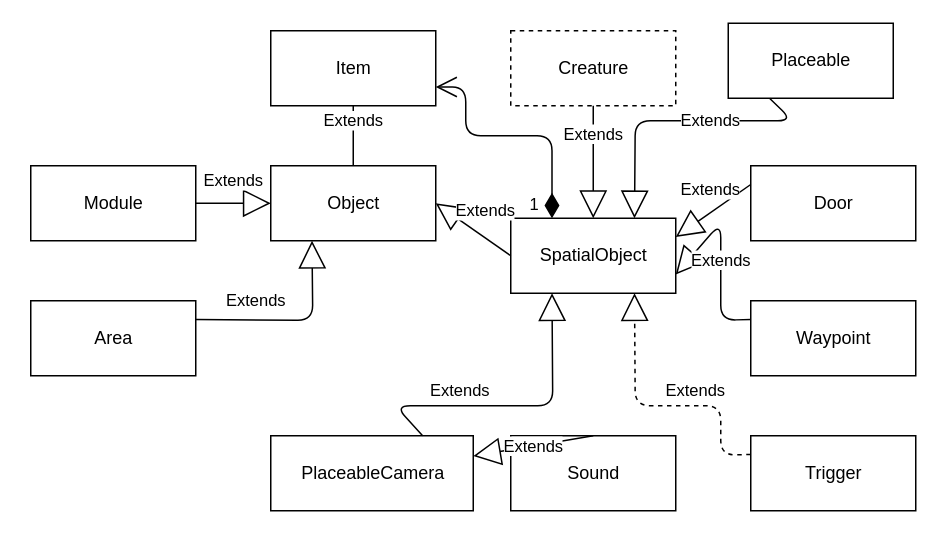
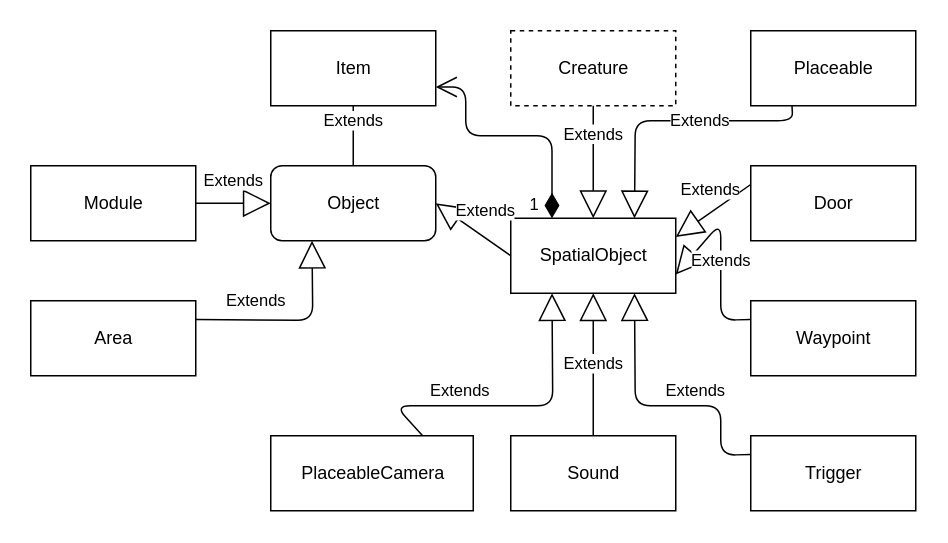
  <mxCell id="0" />
  <mxCell id="1" parent="0" />
- <mxCell id="2" value="Object" style="html=1;" vertex="1" parent="1"><mxGeometry x="180" y="110" width="110" height="50" as="geometry" /></mxCell>
+ <mxCell id="2" value="Object" style="html=1;rounded=1;" vertex="1" parent="1"><mxGeometry x="180" y="110" width="110" height="50" as="geometry" /></mxCell>
  <mxCell id="3" value="SpatialObject" style="html=1;" vertex="1" parent="1"><mxGeometry x="340" y="145" width="110" height="50" as="geometry" /></mxCell>
  <mxCell id="4" value="Module" style="html=1;" vertex="1" parent="1"><mxGeometry x="20" y="110" width="110" height="50" as="geometry" /></mxCell>
  <mxCell id="5" value="Area" style="html=1;" vertex="1" parent="1"><mxGeometry x="20" y="200" width="110" height="50" as="geometry" /></mxCell>
  <mxCell id="6" value="Creature" style="html=1;dashed=1;" vertex="1" parent="1"><mxGeometry x="340" y="20" width="110" height="50" as="geometry" /></mxCell>
- <mxCell id="7" value="Placeable" style="html=1;" vertex="1" parent="1"><mxGeometry x="485" y="15" width="110" height="50" as="geometry" /></mxCell>
+ <mxCell id="7" value="Placeable" style="html=1;" vertex="1" parent="1"><mxGeometry x="500" y="20" width="110" height="50" as="geometry" /></mxCell>
  <mxCell id="8" value="Door" style="html=1;" vertex="1" parent="1"><mxGeometry x="500" y="110" width="110" height="50" as="geometry" /></mxCell>
  <mxCell id="9" value="Waypoint" style="html=1;" vertex="1" parent="1"><mxGeometry x="500" y="200" width="110" height="50" as="geometry" /></mxCell>
  <mxCell id="10" value="Trigger" style="html=1;" vertex="1" parent="1"><mxGeometry x="500" y="290" width="110" height="50" as="geometry" /></mxCell>
  <mxCell id="11" value="Sound" style="html=1;" vertex="1" parent="1"><mxGeometry x="340" y="290" width="110" height="50" as="geometry" /></mxCell>
  <mxCell id="12" value="PlaceableCamera" style="html=1;" vertex="1" parent="1"><mxGeometry x="180" y="290" width="135" height="50" as="geometry" /></mxCell>
  <mxCell id="13" value="Item" style="html=1;" vertex="1" parent="1"><mxGeometry x="180" y="20" width="110" height="50" as="geometry" /></mxCell>
  <mxCell id="14" value="Extends" style="endArrow=block;endSize=16;endFill=0;html=1;exitX=1;exitY=0.5;exitDx=0;exitDy=0;entryX=0;entryY=0.5;entryDx=0;entryDy=0;" edge="1" parent="1" source="4" target="2"><mxGeometry y="15" width="160" relative="1" as="geometry"><mxPoint x="140" y="135" as="sourcePoint" /><mxPoint x="340" y="180" as="targetPoint" /><mxPoint as="offset" /></mxGeometry></mxCell>
  <mxCell id="15" value="Extends" style="endArrow=block;endSize=16;endFill=0;html=1;exitX=1;exitY=0.25;exitDx=0;exitDy=0;entryX=0.25;entryY=1;entryDx=0;entryDy=0;" edge="1" parent="1" source="5" target="2"><mxGeometry x="-0.391" y="13" width="160" relative="1" as="geometry"><mxPoint x="180" y="220" as="sourcePoint" /><mxPoint x="340" y="220" as="targetPoint" /><Array as="points"><mxPoint x="208" y="213" /></Array><mxPoint as="offset" /></mxGeometry></mxCell>
  <mxCell id="16" value="Extends" style="endArrow=none;endSize=16;endFill=0;html=1;exitX=0.5;exitY=1;exitDx=0;exitDy=0;entryX=0.5;entryY=0;entryDx=0;entryDy=0;" edge="1" parent="1" source="13" target="2"><mxGeometry x="-0.5" width="160" relative="1" as="geometry"><mxPoint x="340" y="200" as="sourcePoint" /><mxPoint x="500" y="200" as="targetPoint" /><mxPoint as="offset" /></mxGeometry></mxCell>
  <mxCell id="17" value="Extends" style="endArrow=block;endSize=16;endFill=0;html=1;exitX=0;exitY=0.5;exitDx=0;exitDy=0;entryX=1;entryY=0.5;entryDx=0;entryDy=0;" edge="1" parent="1" source="3" target="2"><mxGeometry y="-15" width="160" relative="1" as="geometry"><mxPoint x="380" y="240" as="sourcePoint" /><mxPoint x="540" y="240" as="targetPoint" /><mxPoint as="offset" /></mxGeometry></mxCell>
  <mxCell id="18" value="Extends" style="endArrow=block;endSize=16;endFill=0;html=1;exitX=0.5;exitY=1;exitDx=0;exitDy=0;entryX=0.5;entryY=0;entryDx=0;entryDy=0;" edge="1" parent="1" source="6" target="3"><mxGeometry x="-0.5" width="160" relative="1" as="geometry"><mxPoint x="270" y="260" as="sourcePoint" /><mxPoint x="430" y="260" as="targetPoint" /><mxPoint as="offset" /></mxGeometry></mxCell>
  <mxCell id="19" value="Extends" style="endArrow=block;endSize=16;endFill=0;html=1;exitX=0.25;exitY=1;exitDx=0;exitDy=0;entryX=0.75;entryY=0;entryDx=0;entryDy=0;" edge="1" parent="1" source="7" target="3"><mxGeometry x="-0.2" width="160" relative="1" as="geometry"><mxPoint x="720" y="120" as="sourcePoint" /><mxPoint x="880" y="120" as="targetPoint" /><Array as="points"><mxPoint x="528" y="80" /><mxPoint x="423" y="80" /></Array><mxPoint as="offset" /></mxGeometry></mxCell>
  <mxCell id="20" value="Extends" style="endArrow=block;endSize=16;endFill=0;html=1;exitX=0;exitY=0.25;exitDx=0;exitDy=0;entryX=1;entryY=0.25;entryDx=0;entryDy=0;" edge="1" parent="1" source="8" target="3"><mxGeometry x="-0.2" y="-12" width="160" relative="1" as="geometry"><mxPoint x="380" y="210" as="sourcePoint" /><mxPoint x="540" y="210" as="targetPoint" /><mxPoint as="offset" /></mxGeometry></mxCell>
  <mxCell id="21" value="1" style="endArrow=open;html=1;endSize=12;startArrow=diamondThin;startSize=14;startFill=1;edgeStyle=orthogonalEdgeStyle;align=left;verticalAlign=bottom;entryX=1;entryY=0.75;entryDx=0;entryDy=0;exitX=0.25;exitY=0;exitDx=0;exitDy=0;" edge="1" parent="1" source="3" target="13"><mxGeometry x="-1" y="18" relative="1" as="geometry"><mxPoint x="300" y="180" as="sourcePoint" /><mxPoint x="460" y="180" as="targetPoint" /><Array as="points"><mxPoint x="368" y="90" /><mxPoint x="310" y="90" /><mxPoint x="310" y="58" /></Array><mxPoint x="1" as="offset" /></mxGeometry></mxCell>
  <mxCell id="22" value="Extends" style="endArrow=block;endSize=16;endFill=0;html=1;exitX=0;exitY=0.25;exitDx=0;exitDy=0;entryX=1;entryY=0.75;entryDx=0;entryDy=0;" edge="1" parent="1" source="9" target="3"><mxGeometry x="-0.078" width="160" relative="1" as="geometry"><mxPoint x="360" y="220" as="sourcePoint" /><mxPoint x="520" y="220" as="targetPoint" /><Array as="points"><mxPoint x="480" y="213" /><mxPoint x="480" y="148" /></Array><mxPoint as="offset" /></mxGeometry></mxCell>
- <mxCell id="23" value="Extends" style="endArrow=block;endSize=16;endFill=0;html=1;exitX=0;exitY=0.25;exitDx=0;exitDy=0;entryX=0.75;entryY=1;entryDx=0;entryDy=0;dashed=1;" edge="1" parent="1" source="10" target="3"><mxGeometry x="-0.245" y="-10" width="160" relative="1" as="geometry"><mxPoint x="330" y="260" as="sourcePoint" /><mxPoint x="490" y="260" as="targetPoint" /><Array as="points"><mxPoint x="480" y="303" /><mxPoint x="480" y="270" /><mxPoint x="423" y="270" /></Array><mxPoint as="offset" /></mxGeometry></mxCell>
- <mxCell id="24" value="Extends" style="endArrow=block;endSize=16;endFill=0;html=1;exitX=0.5;exitY=0;exitDx=0;exitDy=0;" edge="1" parent="1" source="11" target="12"><mxGeometry width="160" relative="1" as="geometry"><mxPoint x="340" y="250" as="sourcePoint" /><mxPoint x="500" y="250" as="targetPoint" /></mxGeometry></mxCell>
+ <mxCell id="23" value="Extends" style="endArrow=block;endSize=16;endFill=0;html=1;exitX=0;exitY=0.25;exitDx=0;exitDy=0;entryX=0.75;entryY=1;entryDx=0;entryDy=0;" edge="1" parent="1" source="10" target="3"><mxGeometry x="-0.245" y="-10" width="160" relative="1" as="geometry"><mxPoint x="330" y="260" as="sourcePoint" /><mxPoint x="490" y="260" as="targetPoint" /><Array as="points"><mxPoint x="480" y="303" /><mxPoint x="480" y="270" /><mxPoint x="423" y="270" /></Array><mxPoint as="offset" /></mxGeometry></mxCell>
+ <mxCell id="24" value="Extends" style="endArrow=block;endSize=16;endFill=0;html=1;exitX=0.5;exitY=0;exitDx=0;exitDy=0;entryX=0.5;entryY=1;entryDx=0;entryDy=0;" edge="1" parent="1" source="11" target="3"><mxGeometry width="160" relative="1" as="geometry"><mxPoint x="340" y="250" as="sourcePoint" /><mxPoint x="500" y="250" as="targetPoint" /></mxGeometry></mxCell>
  <mxCell id="25" value="Extends" style="endArrow=block;endSize=16;endFill=0;html=1;entryX=0.25;entryY=1;entryDx=0;entryDy=0;exitX=0.75;exitY=0;exitDx=0;exitDy=0;" edge="1" parent="1" source="12" target="3"><mxGeometry x="-0.327" y="10" width="160" relative="1" as="geometry"><mxPoint x="230" y="240" as="sourcePoint" /><mxPoint x="390" y="240" as="targetPoint" /><Array as="points"><mxPoint x="263" y="270" /><mxPoint x="368" y="270" /></Array><mxPoint as="offset" /></mxGeometry></mxCell>
